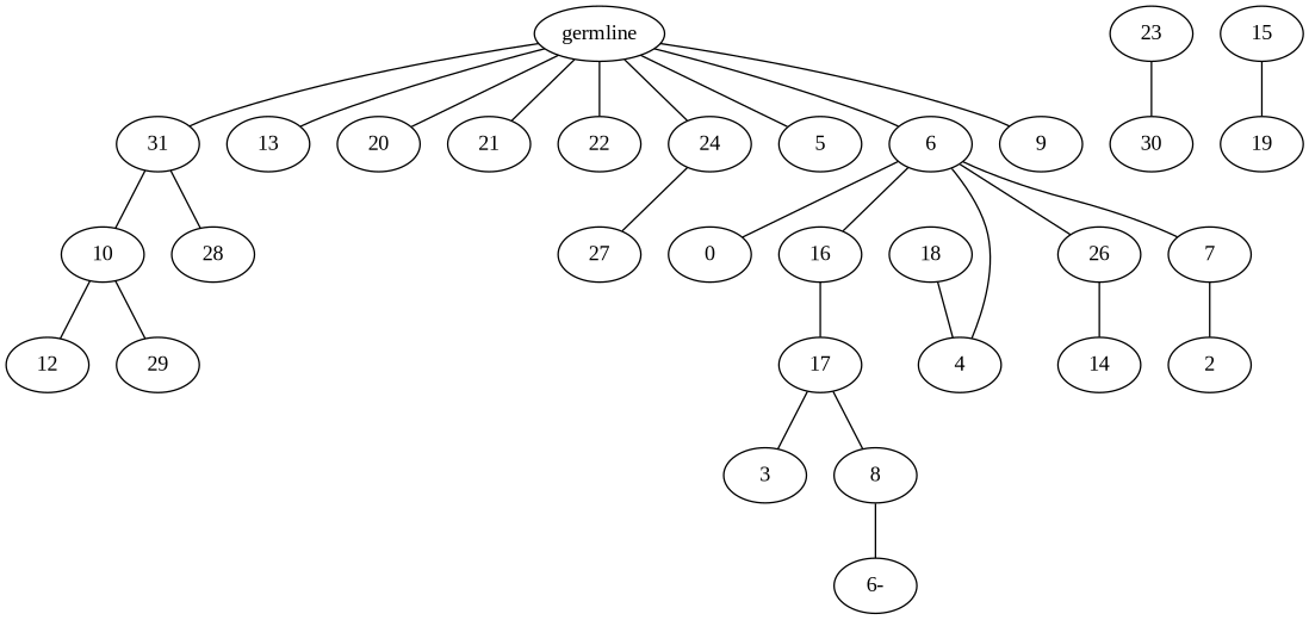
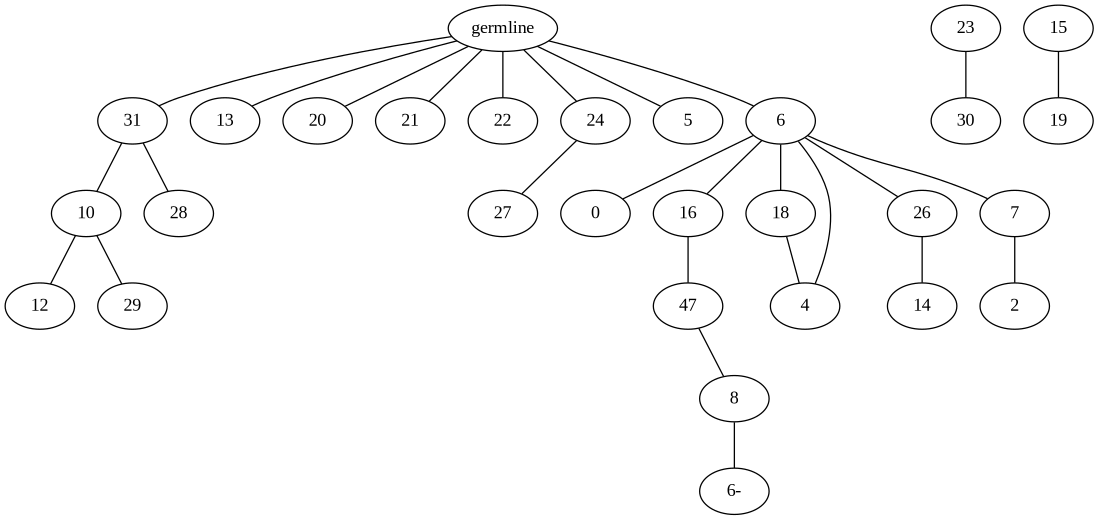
  graph {
    fontname="Liberation Serif"
    node [fontname="Liberation Serif"]
    edge [fontname="Liberation Serif"]
    n1 [label=germline]
    n2 [label=31]
    n3 [label=13]
    n4 [label=20]
    n5 [label=21]
    n6 [label=22]
    n7 [label=24]
    n8 [label=5]
    n9 [label=6]
-   n10 [label=9]
    n11 [label=10]
    n12 [label=28]
    n13 [label=27]
    n14 [label=0]
    n15 [label=16]
    n16 [label=18]
    n17 [label=26]
    n18 [label=7]
    n19 [label=4]
    n20 [label=12]
    n21 [label=29]
-   n22 [label=17]
+   n22 [label=47]
    n23 [label=23]
    n24 [label=30]
    n25 [label=14]
    n26 [label=2]
-   n27 [label=3]
    n28 [label=8]
    n29 [label="6-"]
    n30 [label=15]
    n31 [label=19]
    n1 -- n2
    n1 -- n3
    n1 -- n4
    n1 -- n5
    n1 -- n6
    n1 -- n7
    n1 -- n8
    n1 -- n9
-   n1 -- n10
    n2 -- n11
    n2 -- n12
    n7 -- n13
    n9 -- n14
    n9 -- n15
+   n9 -- n16
    n9 -- n17
    n9 -- n18
    n9 -- n19
    n11 -- n20
    n11 -- n21
    n15 -- n22
    n16 -- n19
    n17 -- n25
    n18 -- n26
-   n22 -- n27
    n22 -- n28
    n23 -- n24
    n28 -- n29
    n30 -- n31
  }
